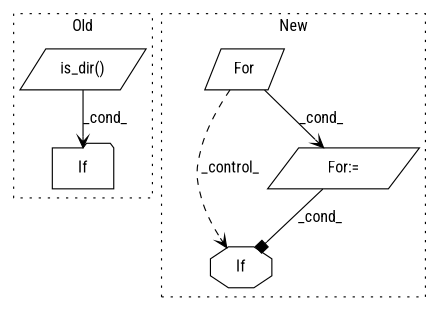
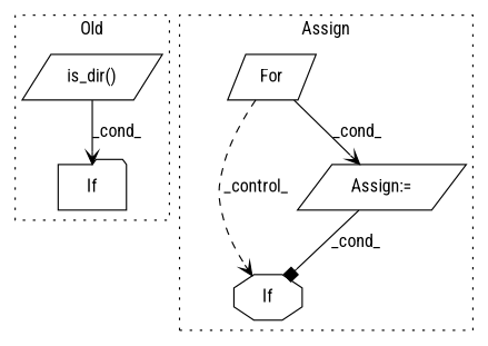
  digraph {
    fontname="Roboto Condensed"
    node [a=96 fontname="Roboto Condensed" l=3 shape=parallelogram]
    edge [arrowhead=vee fontname="Roboto Condensed" style=solid]
    n1 [a=75 l=23 label="is_dir()" s=15932]
    n2 [label=If s=15929 shape=folder]
    n3 [label=If s=15560 shape=octagon]
-   n4 [a=68 label="For:=" s=15528]
+   n4 [a=68 label="Assign:=" s=15528]
    n5 [a=107 l="4,10" label=For s="15152,15512"]
    subgraph cluster_1 {
      label=Old
      style=dotted
      n1
      n2
    }
    subgraph cluster_2 {
-     label=New
+     label=Assign
      style=dotted
      n3
      n4
      n5
    }
    n1 -> n2 [label=_cond_]
    n4 -> n3 [arrowhead=box label=_cond_]
    n5 -> n3 [label=_control_ style=dashed]
    n5 -> n4 [label=_cond_]
  }
